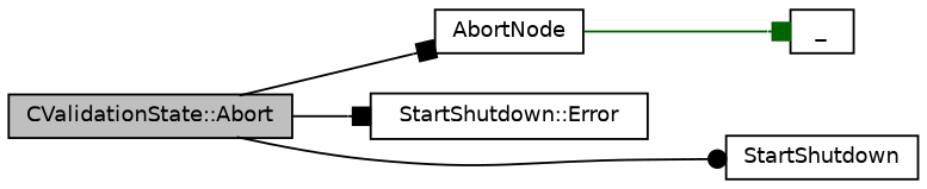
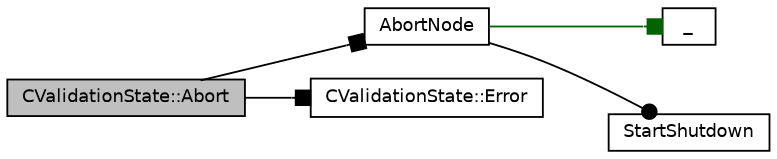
  digraph {
    rankdir=LR
    node [color=black fillcolor=white fontname=Helvetica fontsize=10 shape=record style=filled]
    edge [arrowhead=box color=black fontname=Helvetica fontsize=10 labelfontname=Helvetica labelfontsize=10 style=solid]
    n1 [fillcolor=grey75 fontcolor=black height=0.2 label="CValidationState::Abort" width=0.4]
    n2 [height=0.2 label=AbortNode width=0.4]
-   n3 [height=0.2 label="StartShutdown::Error" width=0.4]
+   n3 [height=0.2 label="CValidationState::Error" width=0.4]
    n4 [height=0.2 label=_ width=0.4]
    n5 [height=0.2 label=StartShutdown width=0.4]
    n1 -> n2
    n1 -> n3
    n2 -> n4 [color=darkgreen]
-   n1 -> n5 [arrowhead=dot]
+   n2 -> n5 [arrowhead=dot]
  }
